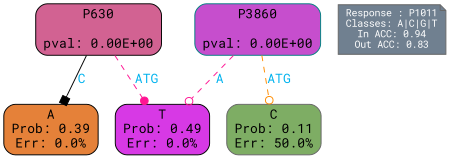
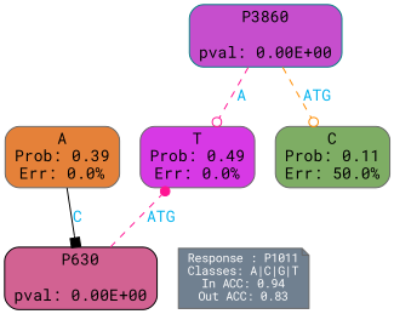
  digraph {
    fontname="Roboto Mono"
    ranksep=equally
    splines=polylines
    node [color=gray40 fontname="Roboto Mono" shape=box style="filled, rounded"]
    edge [arrowhead=odot color=deeppink fontcolor=deepskyblue2 fontname="Roboto Mono" style=dashed]
-   n1 [color=black fillcolor="#d739e5" label="T\nProb: 0.49\nErr: 0.0%"]
+   n1 [fillcolor="#d739e5" label="T\nProb: 0.49\nErr: 0.0%"]
    n2 [fillcolor="#7ead64" label="C\nProb: 0.11\nErr: 50.0%"]
-   n3 [color=black fillcolor="#e58139" label="A\nProb: 0.39\nErr: 0.0%"]
+   n3 [fillcolor="#e58139" label="A\nProb: 0.39\nErr: 0.0%"]
    n4 [align=left fillcolor=slategray fontcolor=white fontsize=10 label="Response : P1011\nClasses: A|C|G|T\nIn ACC: 0.94\nOut ACC: 0.83\n" shape=note style=filled]
    n5 [color=black fillcolor="#d26292" label="P630\n\npval: 0.00E+00"]
    n6 [color=teal fillcolor="#c64ecd" label="P3860\n\npval: 0.00E+00"]
    subgraph sub_1 {
      rank=same
      n1
      n2
      n3
    }
    subgraph sub_2 {
      rank=same
      n4
      n5
    }
    n5 -> n1 [arrowhead=dot label=ATG]
-   n5 -> n3 [arrowhead=box color=black label=C style=solid]
+   n3 -> n5 [arrowhead=box color=black label=C style=solid]
    n6 -> n1 [label=A]
    n6 -> n2 [color=darkorange label=ATG]
  }
